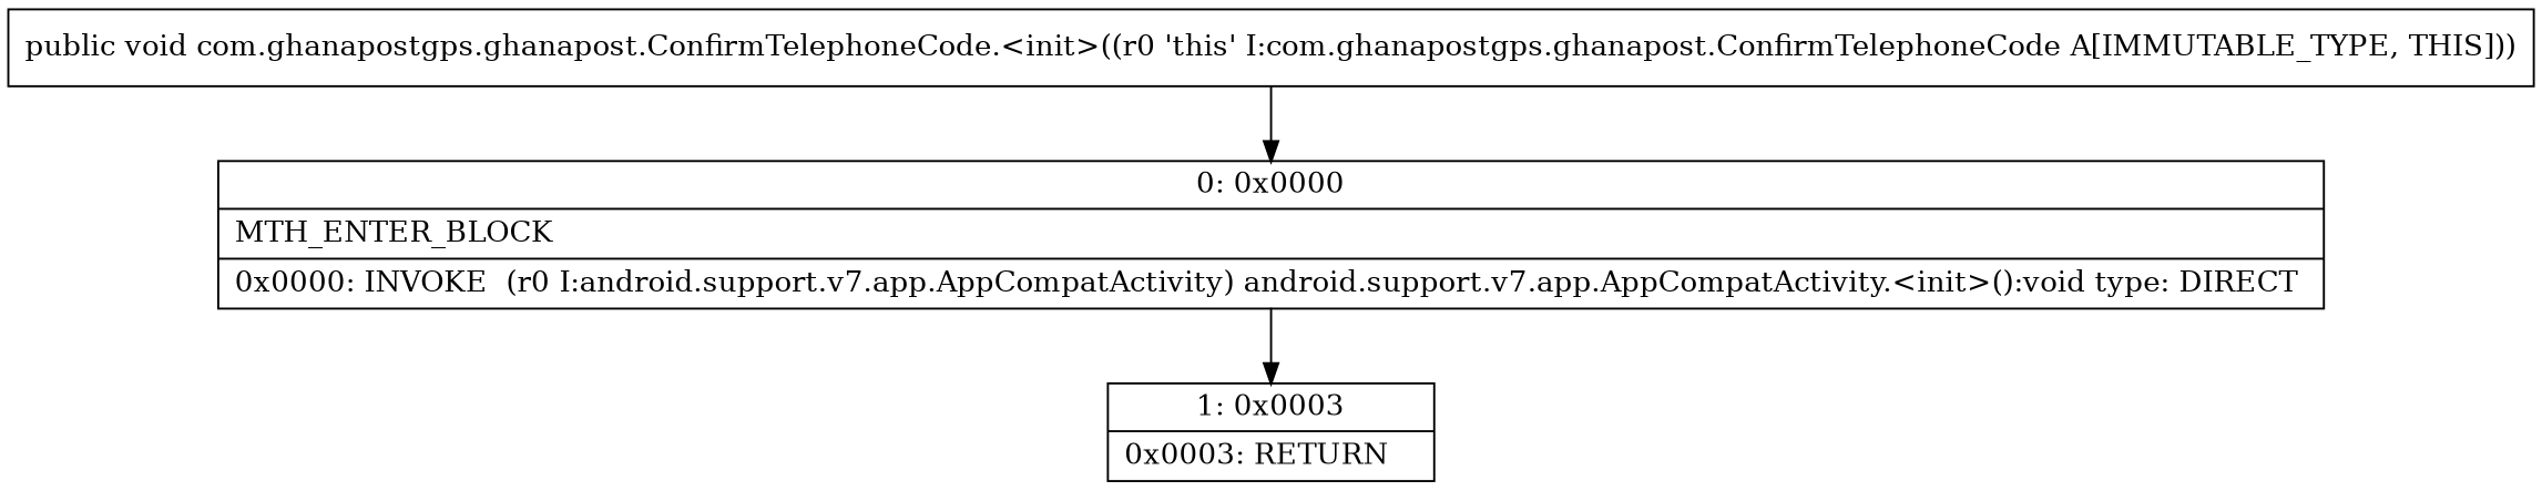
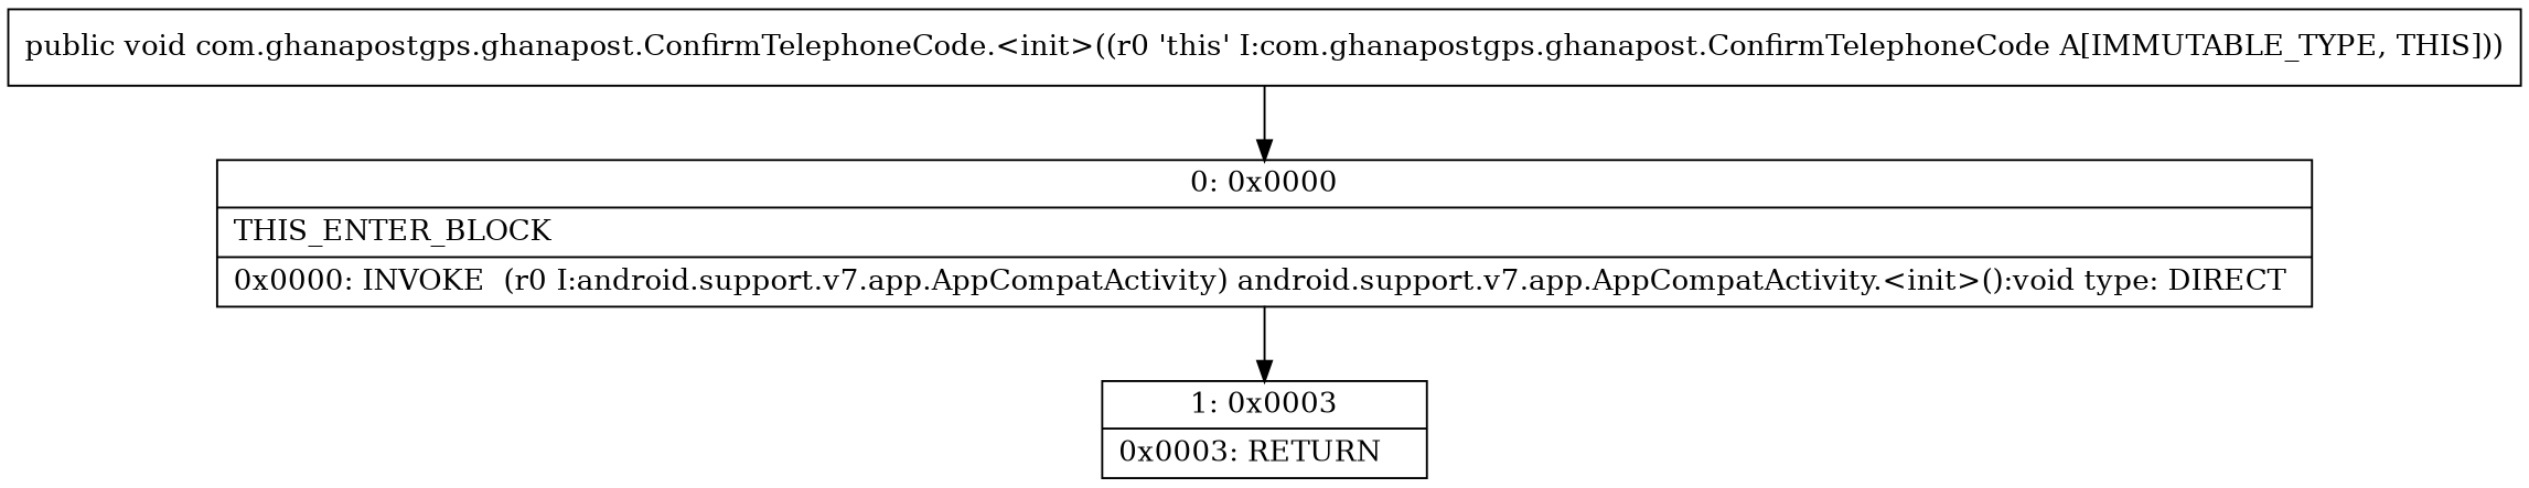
  digraph {
    node [shape=record]
-   n1 [label="{0\:\ 0x0000|MTH_ENTER_BLOCK\l|0x0000: INVOKE  (r0 I:android.support.v7.app.AppCompatActivity) android.support.v7.app.AppCompatActivity.\<init\>():void type: DIRECT \l}"]
+   n1 [label="{0\:\ 0x0000|THIS_ENTER_BLOCK\l|0x0000: INVOKE  (r0 I:android.support.v7.app.AppCompatActivity) android.support.v7.app.AppCompatActivity.\<init\>():void type: DIRECT \l}"]
    n2 [label="{1\:\ 0x0003|0x0003: RETURN   \l}"]
    n3 [label="{public void com.ghanapostgps.ghanapost.ConfirmTelephoneCode.\<init\>((r0 'this' I:com.ghanapostgps.ghanapost.ConfirmTelephoneCode A[IMMUTABLE_TYPE, THIS])) }"]
    n1 -> n2
    n3 -> n1
  }
